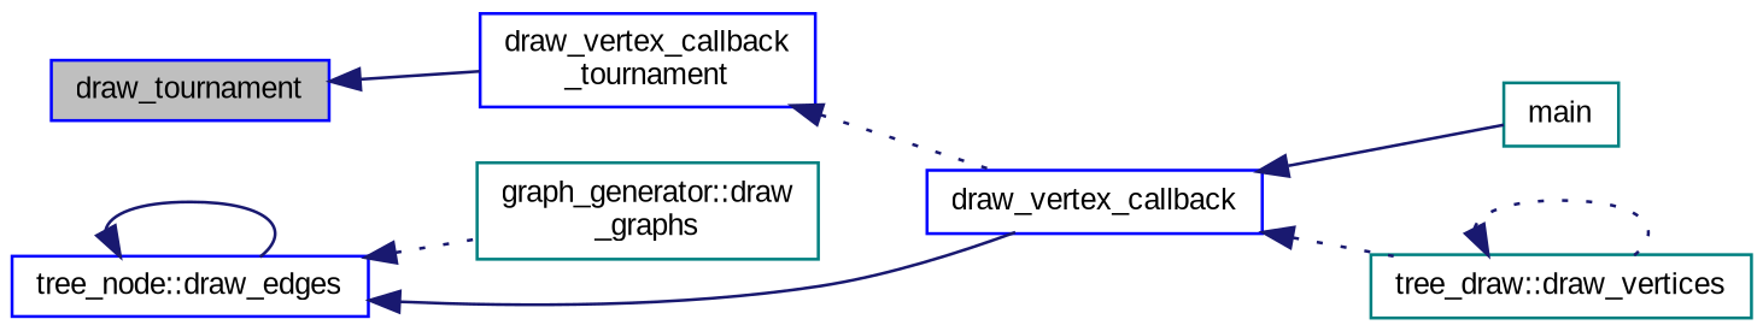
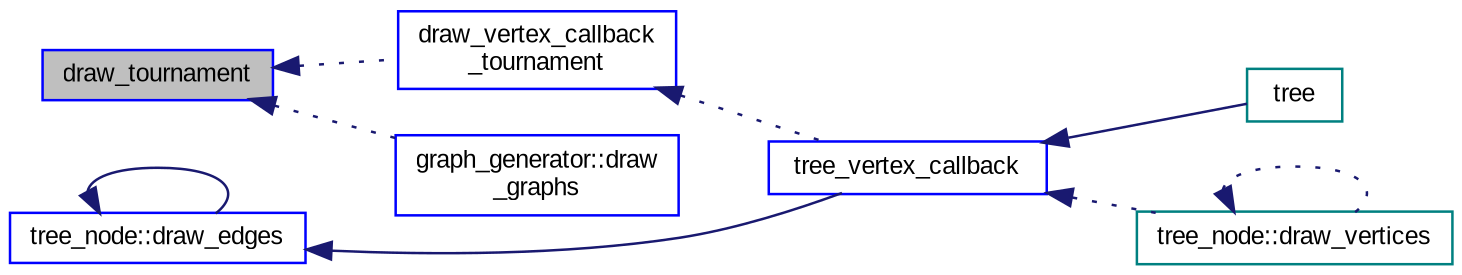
  digraph {
    fontname="Liberation Sans"
    rankdir=LR
    node [color=blue fillcolor=white fontname="Liberation Sans" fontsize=10 shape=record style=filled]
    edge [color=midnightblue dir=back fontname="Liberation Sans" fontsize=10 labelfontname=Helvetica labelfontsize=10 style=dotted]
    n1 [fillcolor=grey75 fontcolor=black height=0.2 label=draw_tournament width=0.4]
-   n2 [color=teal height=0.2 label="graph_generator::draw\l_graphs" width=0.4]
+   n2 [height=0.2 label="graph_generator::draw\l_graphs" width=0.4]
    n3 [height=0.2 label="draw_vertex_callback\l_tournament" width=0.4]
-   n4 [height=0.2 label=draw_vertex_callback width=0.4]
-   n5 [color=teal height=0.2 label=main width=0.4]
-   n6 [color=teal height=0.2 label="tree_draw::draw_vertices" width=0.4]
+   n4 [height=0.2 label=tree_vertex_callback width=0.4]
+   n5 [color=teal height=0.2 label=tree width=0.4]
+   n6 [color=teal height=0.2 label="tree_node::draw_vertices" width=0.4]
    n7 [height=0.2 label="tree_node::draw_edges" width=0.4]
-   n7 -> n2
-   n1 -> n3 [style=solid]
+   n1 -> n2
+   n1 -> n3
    n3 -> n4
    n4 -> n5 [style=solid]
    n4 -> n6
    n6 -> n6
    n7 -> n4 [style=solid]
    n7 -> n7 [style=solid]
  }
